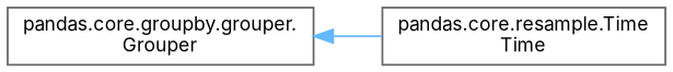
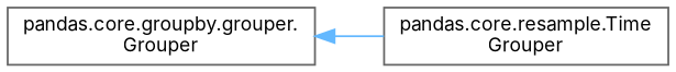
  digraph {
    rankdir=LR
    fontname=Inter
    node [color=grey40 fillcolor=white fontname=Inter fontsize=10 shape=box style=filled]
    n1 [height=0.2 label="pandas.core.groupby.grouper.\lGrouper" width=0.4]
-   n2 [height=0.2 label="pandas.core.resample.Time\lTime" width=0.4]
+   n2 [height=0.2 label="pandas.core.resample.Time\lGrouper" width=0.4]
    n1 -> n2 [color=steelblue1 dir=back fontname=Inter fontsize=10 labelfontname=Helvetica labelfontsize=10 style=solid]
  }
